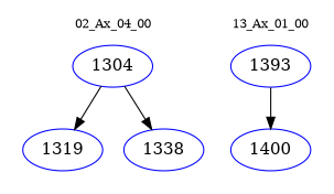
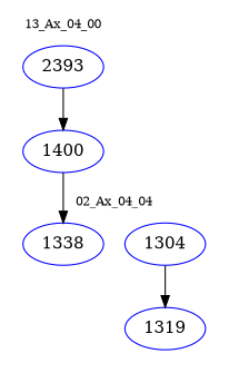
  digraph {
    node [color=blue]
    edge [color=black]
    n1 [label=1304]
    n2 [label=1319]
    n3 [label=1338]
-   n4 [label=1393]
+   n4 [label=2393]
    n5 [label=1400]
    subgraph cluster_1 {
      color=white
      fontsize=10
-     label="02_Ax_04_00"
+     label="02_Ax_04_04"
      n1
      n2
      n3
    }
    subgraph cluster_2 {
      color=white
      fontsize=10
-     label="13_Ax_01_00"
+     label="13_Ax_04_00"
      n4
      n5
    }
    n1 -> n2
-   n1 -> n3
+   n5 -> n3
    n4 -> n5
  }
